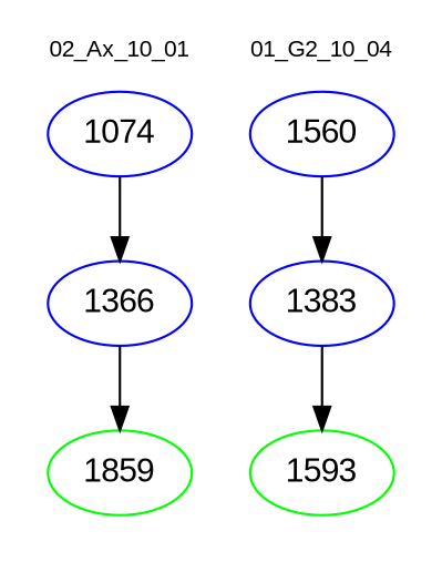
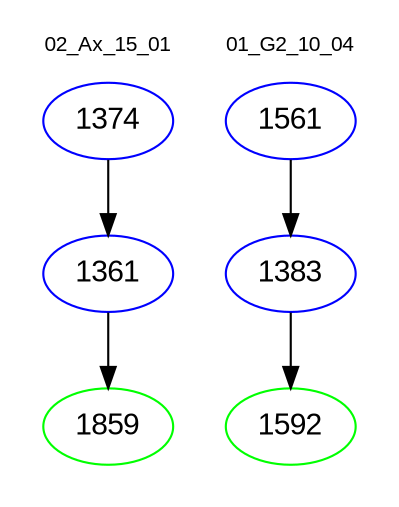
  digraph {
    fontname="Liberation Sans"
    node [color=blue fontname="Liberation Sans"]
    edge [color=black fontname="Liberation Sans"]
-   n1 [label=1074]
-   n2 [label=1366]
+   n1 [label=1374]
+   n2 [label=1361]
    n3 [color=green label=1859]
-   n4 [label=1560]
+   n4 [label=1561]
    n5 [label=1383]
-   n6 [color=green label=1593]
+   n6 [color=green label=1592]
    subgraph cluster_1 {
      color=white
      fontsize=10
-     label="02_Ax_10_01"
+     label="02_Ax_15_01"
      n1
      n2
      n3
    }
    subgraph cluster_2 {
      color=white
      fontsize=10
      label="01_G2_10_04"
      n4
      n5
      n6
    }
    n1 -> n2
    n2 -> n3
    n4 -> n5
    n5 -> n6
  }
